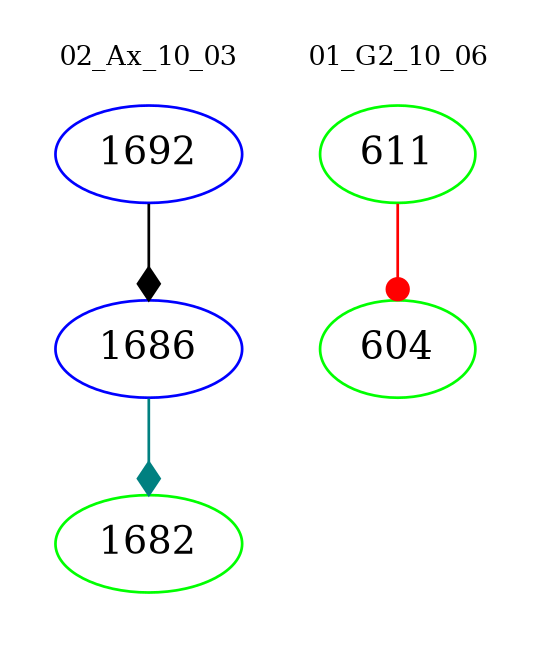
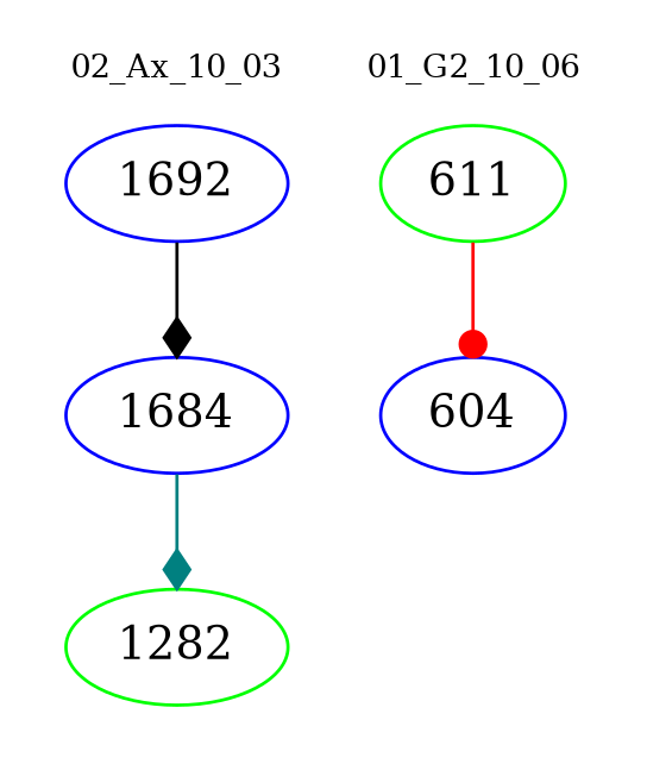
  digraph {
    node [color=green]
    edge [arrowhead=diamond]
    n1 [color=blue label=1692]
-   n2 [color=blue label=1686]
-   n3 [label=1682]
+   n2 [color=blue label=1684]
+   n3 [label=1282]
    n4 [label=611]
-   n5 [label=604]
+   n5 [color=blue label=604]
    subgraph cluster_1 {
      color=white
      fontsize=10
      label="02_Ax_10_03"
      n1
      n2
      n3
    }
    subgraph cluster_2 {
      color=white
      fontsize=10
      label="01_G2_10_06"
      n4
      n5
    }
    n1 -> n2 [color=black]
    n2 -> n3 [color=teal]
    n4 -> n5 [arrowhead=dot color=red]
  }
